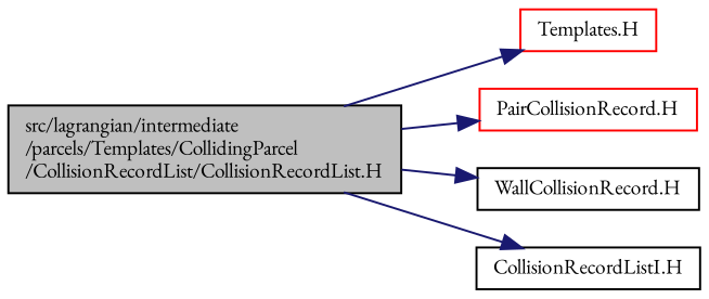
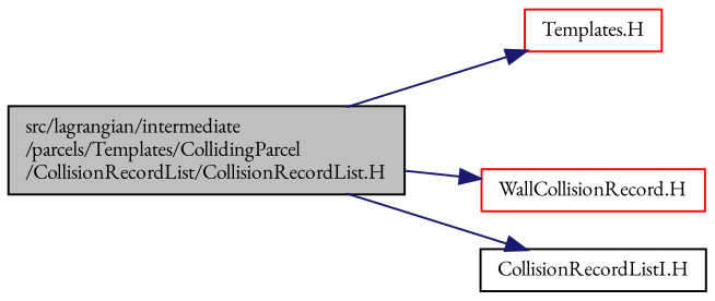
  digraph {
    fontname="EB Garamond"
    rankdir=LR
    node [color=red fontname="EB Garamond" fontsize=10 shape=record]
    edge [color=midnightblue fontname="EB Garamond" fontsize=10 labelfontname=Helvetica labelfontsize=10 style=solid]
    n1 [color=black fillcolor=grey75 fontcolor=black height=0.2 label="src/lagrangian/intermediate\l/parcels/Templates/CollidingParcel\l/CollisionRecordList/CollisionRecordList.H" style=filled width=0.4]
    n2 [height=0.2 label="Templates.H" width=0.4]
-   n3 [height=0.2 label="PairCollisionRecord.H" width=0.4]
-   n4 [color=black height=0.2 label="WallCollisionRecord.H" width=0.4]
+   n4 [height=0.2 label="WallCollisionRecord.H" width=0.4]
    n5 [color=black height=0.2 label="CollisionRecordListI.H" width=0.4]
    n1 -> n2
-   n1 -> n3
    n1 -> n4
    n1 -> n5
  }
